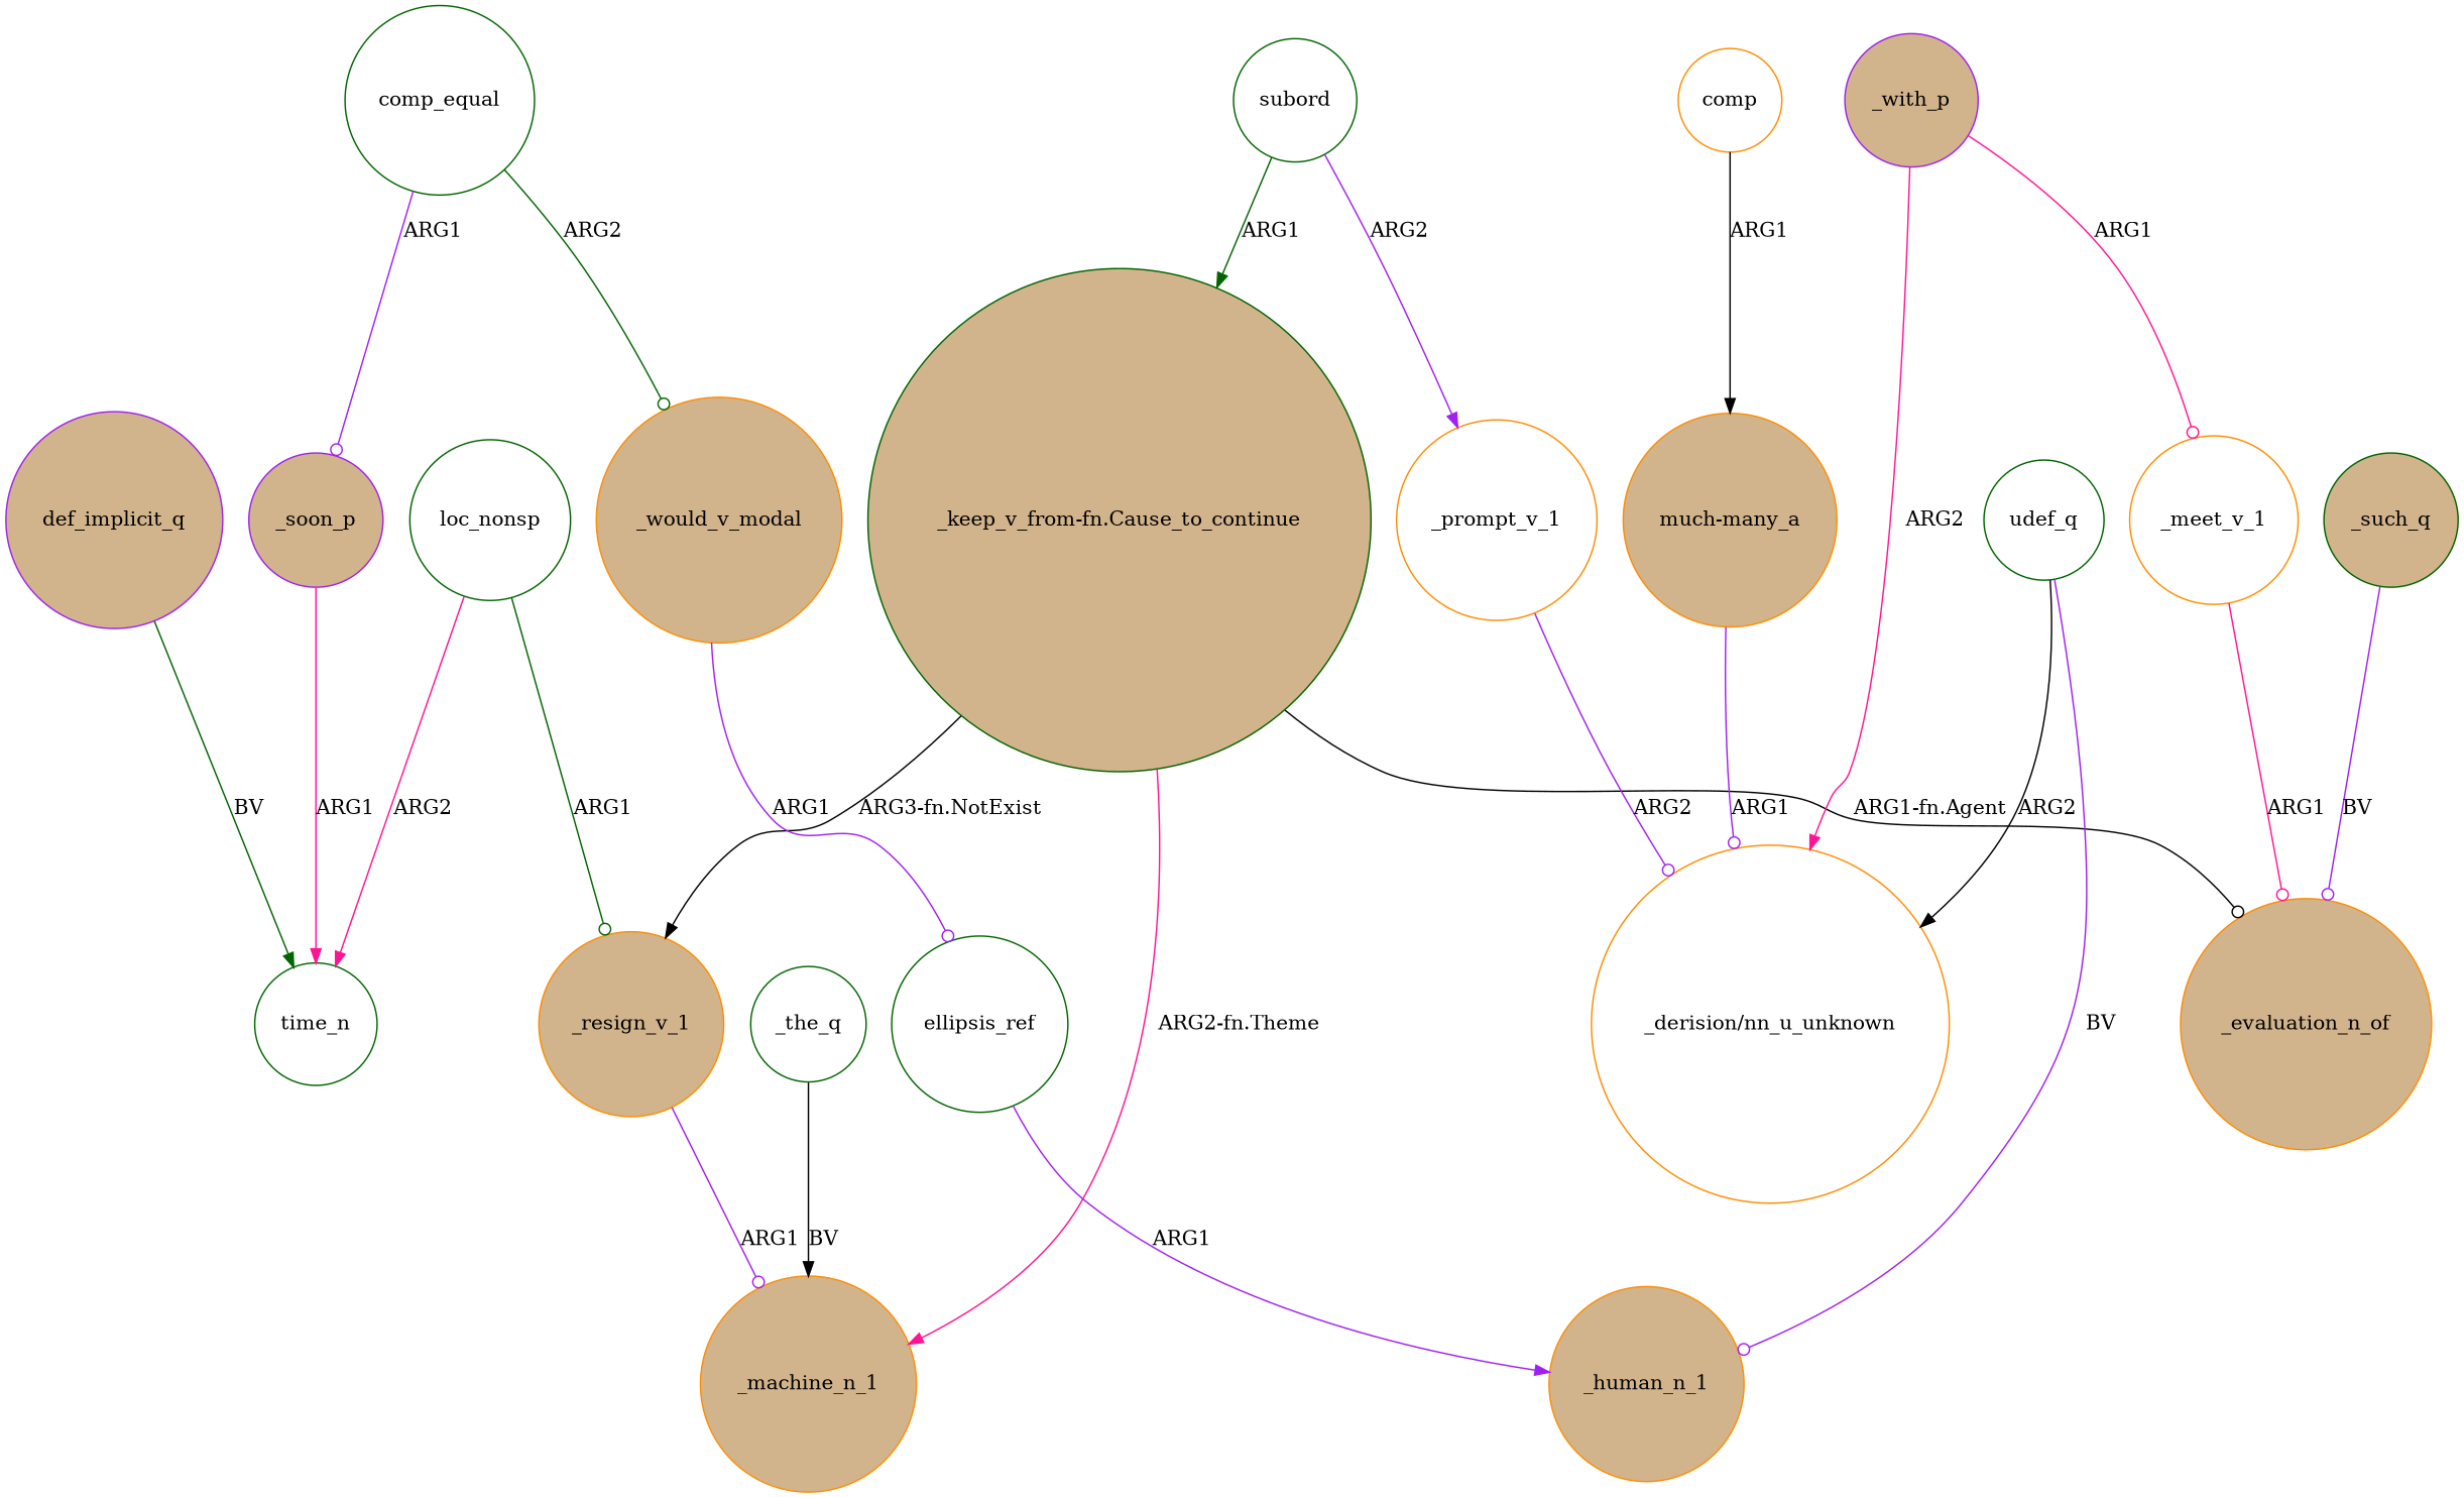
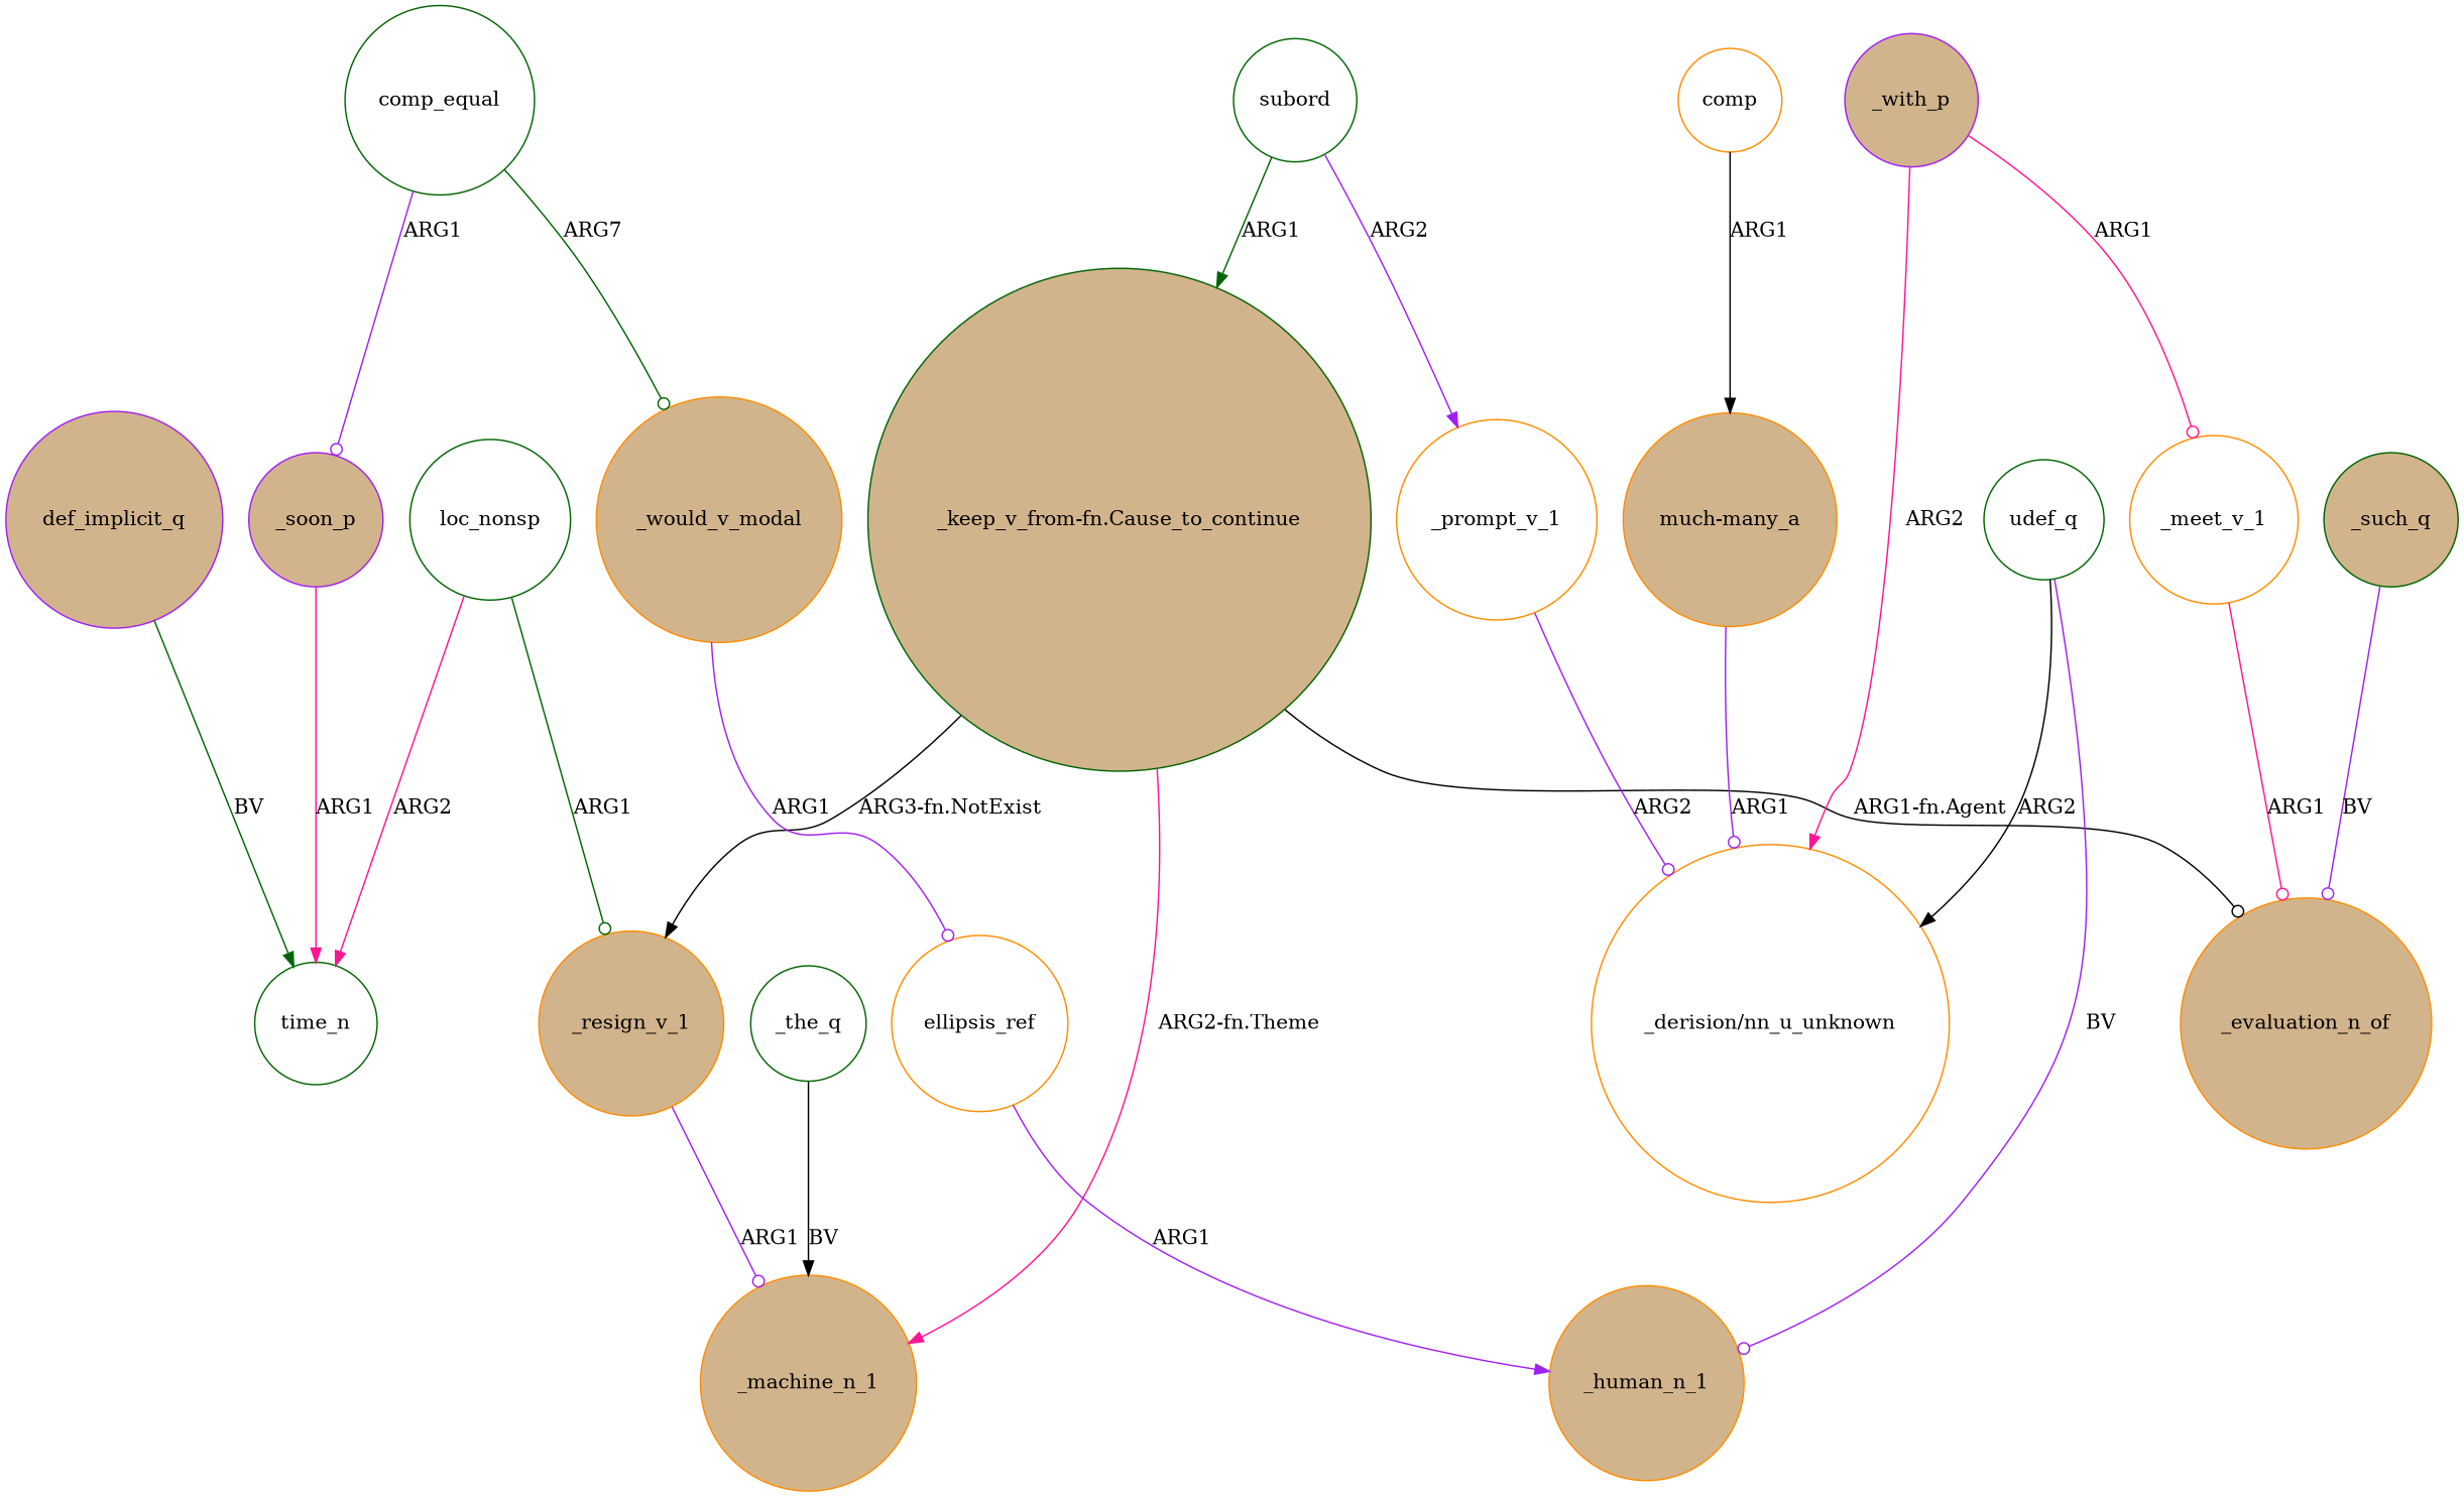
  digraph {
    node [color=darkorange fillcolor=white shape=circle style=filled]
    edge [arrowhead=normal color=purple]
    subord [color=darkgreen]
    "_keep_v_from-fn.Cause_to_continue" [color=darkgreen fillcolor=tan]
    _prompt_v_1
    _machine_n_1 [fillcolor=tan]
    _resign_v_1 [fillcolor=tan]
    _evaluation_n_of [fillcolor=tan]
    "_derision/nn_u_unknown"
    "much-many_a" [fillcolor=tan]
    _with_p [color=purple fillcolor=tan]
    _meet_v_1
    udef_q [color=darkgreen]
    _human_n_1 [fillcolor=tan]
    loc_nonsp [color=darkgreen]
    time_n [color=darkgreen]
    comp_equal [color=darkgreen]
    _soon_p [color=purple fillcolor=tan]
    _would_v_modal [fillcolor=tan]
-   ellipsis_ref [color=darkgreen]
+   ellipsis_ref
    _the_q [color=darkgreen]
    comp
    _such_q [color=darkgreen fillcolor=tan]
    def_implicit_q [color=purple fillcolor=tan]
    subord -> "_keep_v_from-fn.Cause_to_continue" [color=darkgreen label=ARG1]
    subord -> _prompt_v_1 [label=ARG2]
    "_keep_v_from-fn.Cause_to_continue" -> _machine_n_1 [color=deeppink label="ARG2-fn.Theme"]
    "_keep_v_from-fn.Cause_to_continue" -> _resign_v_1 [color=black label="ARG3-fn.NotExist"]
    "_keep_v_from-fn.Cause_to_continue" -> _evaluation_n_of [arrowhead=odot color=black label="ARG1-fn.Agent"]
    _prompt_v_1 -> "_derision/nn_u_unknown" [arrowhead=odot label=ARG2]
    _resign_v_1 -> _machine_n_1 [arrowhead=odot label=ARG1]
    "much-many_a" -> "_derision/nn_u_unknown" [arrowhead=odot label=ARG1]
    _with_p -> "_derision/nn_u_unknown" [color=deeppink label=ARG2]
    _with_p -> _meet_v_1 [arrowhead=odot color=deeppink label=ARG1]
    _meet_v_1 -> _evaluation_n_of [arrowhead=odot color=deeppink label=ARG1]
    udef_q -> "_derision/nn_u_unknown" [color=black label=ARG2]
    udef_q -> _human_n_1 [arrowhead=odot label=BV]
    loc_nonsp -> _resign_v_1 [arrowhead=odot color=darkgreen label=ARG1]
    loc_nonsp -> time_n [color=deeppink label=ARG2]
    comp_equal -> _soon_p [arrowhead=odot label=ARG1]
-   comp_equal -> _would_v_modal [arrowhead=odot color=darkgreen label=ARG2]
+   comp_equal -> _would_v_modal [arrowhead=odot color=darkgreen label=ARG7]
    _soon_p -> time_n [color=deeppink label=ARG1]
    _would_v_modal -> ellipsis_ref [arrowhead=odot label=ARG1]
    ellipsis_ref -> _human_n_1 [label=ARG1]
    _the_q -> _machine_n_1 [color=black label=BV]
    comp -> "much-many_a" [color=black label=ARG1]
    _such_q -> _evaluation_n_of [arrowhead=odot label=BV]
    def_implicit_q -> time_n [color=darkgreen label=BV]
  }
